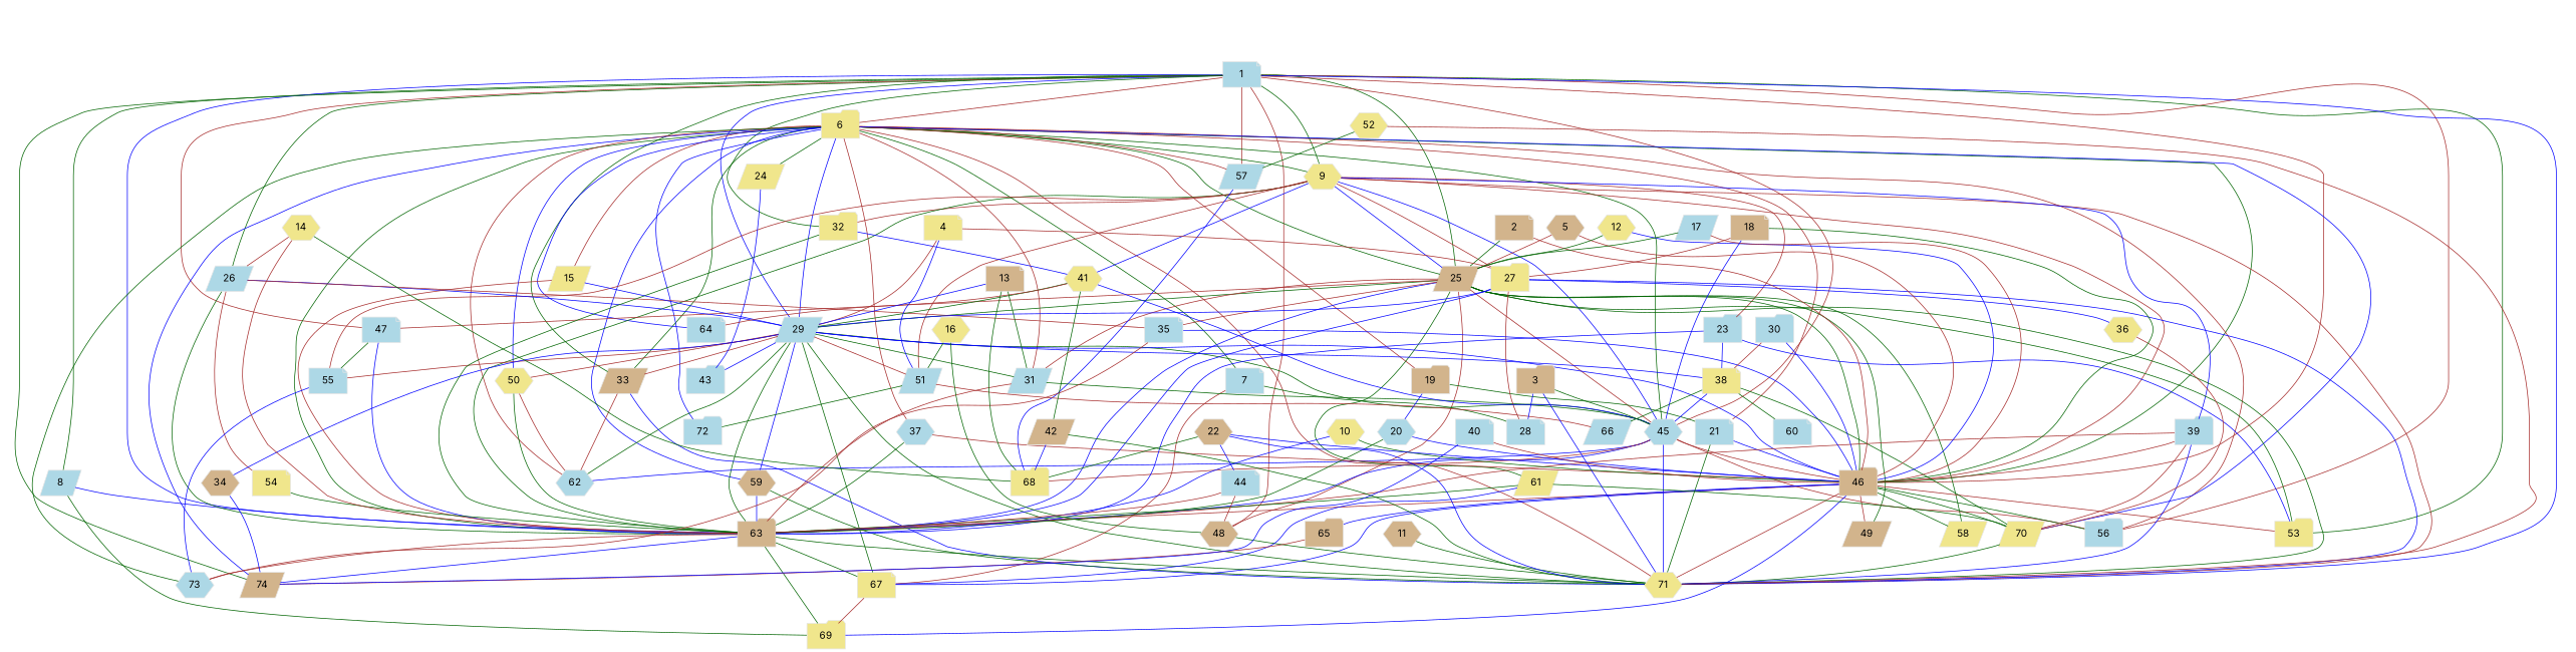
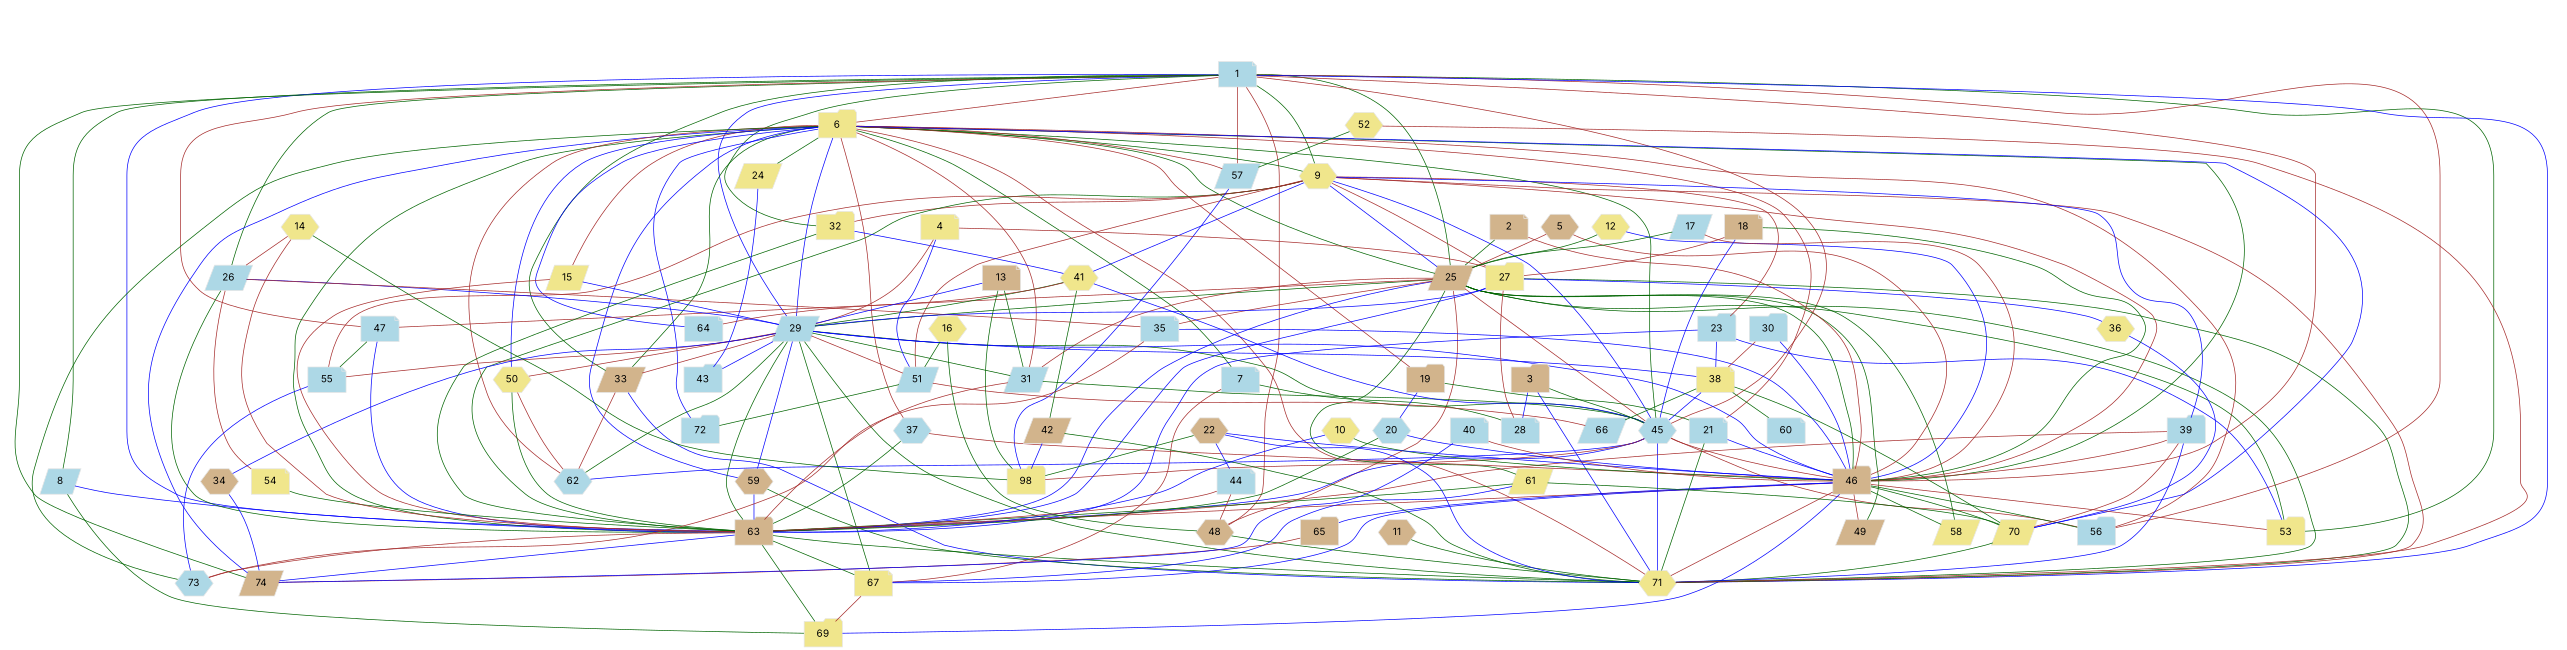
  graph {
    fontname=Inter
    node [color=gray90 fillcolor=lightblue fontname=Inter shape=hexagon style=filled]
    edge [color=darkgreen fontname=Inter weight=1.0]
    1 [shape=note]
    6 [fillcolor=khaki shape=folder]
    8 [shape=parallelogram]
    9 [fillcolor=khaki]
    25 [fillcolor=tan shape=parallelogram]
    26 [shape=parallelogram]
    29 [shape=parallelogram]
    32 [fillcolor=khaki shape=folder]
    33 [fillcolor=tan shape=parallelogram]
    45
    46 [fillcolor=tan shape=folder]
    47 [shape=note]
    48 [fillcolor=tan]
    53 [fillcolor=khaki shape=folder]
    56 [shape=folder]
    57 [shape=parallelogram]
    63 [fillcolor=tan shape=folder]
    71 [fillcolor=khaki]
    74 [fillcolor=tan shape=parallelogram]
    7 [shape=note]
    15 [fillcolor=khaki shape=parallelogram]
    19 [fillcolor=tan shape=folder]
    21 [shape=note]
    24 [fillcolor=khaki shape=parallelogram]
    31 [shape=parallelogram]
    37
    50 [fillcolor=khaki]
    59 [fillcolor=tan]
    62
    64 [shape=note]
    70 [fillcolor=khaki shape=parallelogram]
    72 [shape=folder]
    73
    69 [fillcolor=khaki shape=folder]
    27 [fillcolor=khaki shape=folder]
    51 [shape=parallelogram]
    23 [shape=folder]
    39 [shape=folder]
    41 [fillcolor=khaki]
    55 [shape=note]
    35 [shape=note]
    49 [fillcolor=tan shape=parallelogram]
    58 [fillcolor=khaki shape=parallelogram]
    61 [fillcolor=khaki shape=parallelogram]
    54 [fillcolor=khaki shape=note]
    67 [fillcolor=khaki shape=note]
    38 [fillcolor=khaki shape=note]
    43 [shape=folder]
    34 [fillcolor=tan]
-   68 [fillcolor=khaki shape=folder]
+   68 [fillcolor=khaki shape=folder label=98]
    65 [fillcolor=tan shape=folder]
    2 [fillcolor=tan shape=note]
    3 [fillcolor=tan shape=folder]
    28 [shape=note]
    4 [fillcolor=khaki shape=note]
    36 [fillcolor=khaki]
    66 [shape=parallelogram]
    5 [fillcolor=tan]
    20
    42 [fillcolor=tan shape=parallelogram]
    10 [fillcolor=khaki]
    11 [fillcolor=tan]
    12 [fillcolor=khaki]
    13 [fillcolor=tan shape=note]
    14 [fillcolor=khaki]
    16 [fillcolor=khaki]
    17 [shape=parallelogram]
    18 [fillcolor=tan shape=note]
    22 [fillcolor=tan]
    44 [shape=note]
    60 [shape=note]
    30 [shape=folder]
    40 [shape=note]
    52 [fillcolor=khaki]
    1 -- 6 [color=brown weight=2.0]
    1 -- 8
    1 -- 9 [weight=2.0]
    1 -- 25 [weight=2.0]
    1 -- 26 [weight=2.0]
    1 -- 29 [color=blue weight=2.0]
    1 -- 32
    1 -- 33
    1 -- 45 [color=brown weight=2.0]
    1 -- 46 [color=brown weight=2.0]
    1 -- 47 [color=brown]
    1 -- 48 [color=brown]
    1 -- 53
    1 -- 56 [color=brown]
    1 -- 57 [color=brown]
    1 -- 63 [color=blue weight=2.0]
    1 -- 71 [color=blue weight=3.0]
    1 -- 74 [weight=2.0]
    6 -- 9
    6 -- 25
    6 -- 29 [color=blue weight=2.0]
    6 -- 33 [weight=2.0]
    6 -- 45
    6 -- 46
    6 -- 56 [color=brown]
    6 -- 57 [color=brown]
    6 -- 63
    6 -- 71 [color=brown]
    6 -- 74 [color=blue]
    6 -- 7
    6 -- 15 [color=brown]
    6 -- 19 [color=brown]
    6 -- 21 [color=brown]
    6 -- 24
    6 -- 31 [color=brown]
    6 -- 37 [color=brown]
    6 -- 50 [color=blue]
    6 -- 59 [color=blue]
    6 -- 62 [color=brown weight=2.0]
    6 -- 64 [color=blue]
    6 -- 70 [color=blue]
    6 -- 72 [color=blue]
    6 -- 73
    8 -- 63 [color=blue]
    8 -- 69
    9 -- 25 [color=blue]
    9 -- 32 [color=brown]
    9 -- 45 [color=blue weight=2.0]
    9 -- 46 [color=brown]
    9 -- 63 [weight=2.0]
    9 -- 71 [color=brown]
    9 -- 27 [color=brown]
    9 -- 51 [color=brown]
    9 -- 23 [color=brown]
    9 -- 39 [color=blue]
    9 -- 41 [color=blue]
    9 -- 55 [color=brown]
    25 -- 29
    25 -- 45 [color=brown]
    25 -- 46 [weight=2.0]
    25 -- 47 [color=brown]
    25 -- 48 [color=brown]
    25 -- 53
    25 -- 63 [color=blue weight=2.0]
    25 -- 71
    25 -- 31 [color=brown]
    25 -- 35 [color=brown]
    25 -- 49
    25 -- 58 [weight=2.0]
    25 -- 61
    26 -- 29 [color=blue]
    26 -- 63
    26 -- 35 [color=brown]
    26 -- 54 [color=brown]
    29 -- 33 [color=brown]
    29 -- 45
    29 -- 46 [color=blue]
    29 -- 63 [weight=2.0]
    29 -- 71
    29 -- 31
    29 -- 50 [color=brown]
    29 -- 59 [color=blue]
    29 -- 62
    29 -- 51 [color=brown]
    29 -- 55 [color=brown]
    29 -- 67
    29 -- 38 [color=blue]
    29 -- 43 [color=blue weight=2.0]
    29 -- 34 [color=blue]
    32 -- 63
    32 -- 41 [color=blue]
    33 -- 71 [color=blue]
    33 -- 62 [color=brown]
    45 -- 46 [color=brown weight=3.0]
    45 -- 56 [color=brown]
    45 -- 63 [color=blue weight=2.0]
    45 -- 71 [color=blue]
    45 -- 62 [color=blue]
    45 -- 68 [color=brown]
    46 -- 53 [color=brown]
    46 -- 56
    46 -- 63 [color=brown]
    46 -- 71 [color=brown]
    46 -- 70
    46 -- 69 [color=blue]
    46 -- 49 [color=brown]
    46 -- 58
    46 -- 67 [color=blue]
    46 -- 65 [color=blue]
    47 -- 63 [color=blue]
    47 -- 55
    48 -- 71
    57 -- 68 [color=blue]
    63 -- 71 [weight=2.0]
    63 -- 74 [color=blue]
    63 -- 73 [color=brown]
    63 -- 69
    63 -- 67
    7 -- 67 [color=brown]
    7 -- 28
    15 -- 29 [color=blue]
    15 -- 63 [color=brown weight=2.0]
    19 -- 21
    19 -- 20 [color=blue]
    21 -- 46 [color=blue]
    21 -- 71
    24 -- 43 [color=blue]
    31 -- 45
    31 -- 63 [color=brown]
    37 -- 46 [color=brown]
    37 -- 63
    50 -- 63
    50 -- 62 [color=brown]
    59 -- 63 [color=blue weight=2.0]
    59 -- 71
    70 -- 71
    27 -- 29 [color=blue]
    27 -- 63 [color=blue]
-   27 -- 71 [color=blue]
+   27 -- 71
    27 -- 28 [color=brown]
    27 -- 36 [color=blue]
    51 -- 72
    51 -- 66 [color=brown]
    23 -- 53 [color=blue]
    23 -- 63 [color=blue]
    23 -- 38 [color=blue]
    39 -- 46 [color=brown]
    39 -- 63 [color=brown]
    39 -- 71 [color=blue]
    39 -- 70 [color=brown]
    41 -- 29
    41 -- 45 [color=blue]
    41 -- 64 [color=brown]
    41 -- 42
    55 -- 73 [color=blue]
    35 -- 46 [color=blue]
    35 -- 73 [color=brown]
    61 -- 63
    61 -- 70
    61 -- 67 [color=blue]
    54 -- 63
    67 -- 69 [color=brown]
    38 -- 45 [color=blue]
    38 -- 70
    38 -- 66
    38 -- 60
    34 -- 74 [color=blue]
    65 -- 74 [color=brown]
    2 -- 25
    2 -- 46 [color=brown]
    3 -- 45
    3 -- 71 [color=blue]
    3 -- 28 [color=blue]
    4 -- 29 [color=brown]
    4 -- 27 [color=brown]
    4 -- 51 [color=blue]
-   36 -- 70 [color=brown]
+   36 -- 70 [color=blue]
    5 -- 25 [color=brown]
    5 -- 46 [color=brown]
    20 -- 46 [color=blue weight=2.0]
    20 -- 63
    42 -- 71
    42 -- 68 [color=blue]
    10 -- 46
    10 -- 63 [color=blue]
    11 -- 71
    12 -- 25
    12 -- 46 [color=blue]
    13 -- 29 [color=blue]
    13 -- 31
    13 -- 68
    14 -- 26 [color=brown]
    14 -- 63 [color=brown]
    14 -- 68
    16 -- 48
    16 -- 51
    17 -- 25
    17 -- 46 [color=brown]
    18 -- 45 [color=blue]
    18 -- 46
    18 -- 27 [color=brown]
    22 -- 46 [color=blue]
    22 -- 71 [color=blue]
    22 -- 68
    22 -- 44 [color=blue]
    44 -- 48 [color=brown]
    44 -- 63 [color=brown]
    30 -- 46 [color=blue]
    30 -- 38 [color=brown]
    40 -- 46 [color=brown]
    40 -- 74 [color=blue]
    52 -- 57
    52 -- 71 [color=brown]
  }
